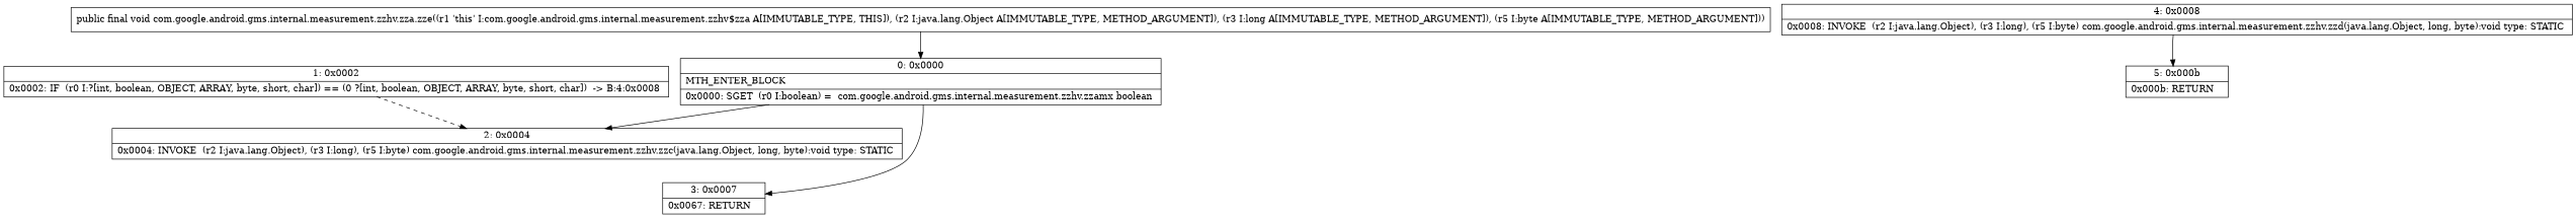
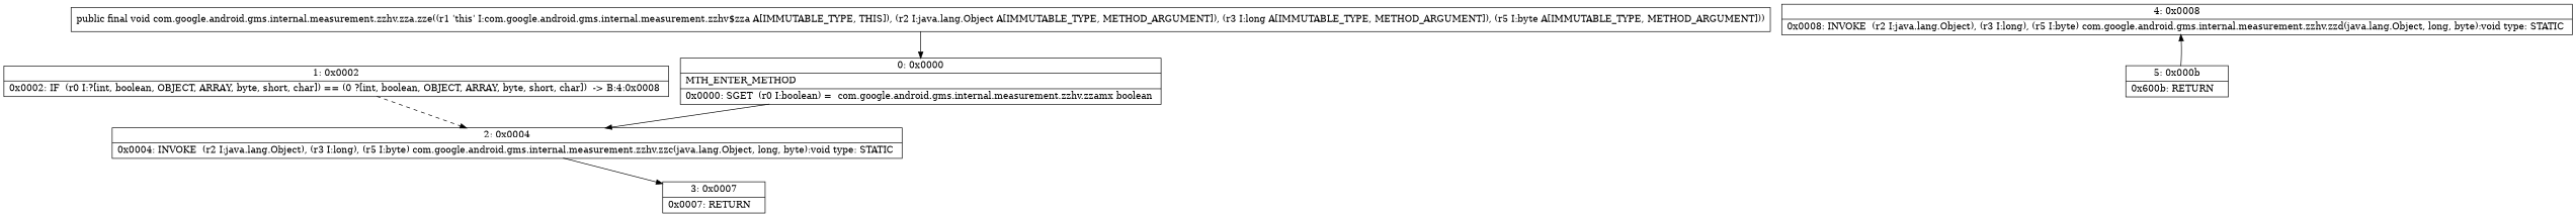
  digraph {
    node [shape=record]
-   n1 [label="{0\:\ 0x0000|MTH_ENTER_BLOCK\l|0x0000: SGET  (r0 I:boolean) =  com.google.android.gms.internal.measurement.zzhv.zzamx boolean \l}"]
+   n1 [label="{0\:\ 0x0000|MTH_ENTER_METHOD\l|0x0000: SGET  (r0 I:boolean) =  com.google.android.gms.internal.measurement.zzhv.zzamx boolean \l}"]
    n2 [label="{2\:\ 0x0004|0x0004: INVOKE  (r2 I:java.lang.Object), (r3 I:long), (r5 I:byte) com.google.android.gms.internal.measurement.zzhv.zzc(java.lang.Object, long, byte):void type: STATIC \l}"]
    n3 [label="{1\:\ 0x0002|0x0002: IF  (r0 I:?[int, boolean, OBJECT, ARRAY, byte, short, char]) == (0 ?[int, boolean, OBJECT, ARRAY, byte, short, char])  \-\> B:4:0x0008 \l}"]
-   n4 [label="{3\:\ 0x0007|0x0067: RETURN   \l}"]
+   n4 [label="{3\:\ 0x0007|0x0007: RETURN   \l}"]
    n5 [label="{4\:\ 0x0008|0x0008: INVOKE  (r2 I:java.lang.Object), (r3 I:long), (r5 I:byte) com.google.android.gms.internal.measurement.zzhv.zzd(java.lang.Object, long, byte):void type: STATIC \l}"]
-   n6 [label="{5\:\ 0x000b|0x000b: RETURN   \l}"]
+   n6 [label="{5\:\ 0x000b|0x600b: RETURN   \l}"]
    n7 [label="{public final void com.google.android.gms.internal.measurement.zzhv.zza.zze((r1 'this' I:com.google.android.gms.internal.measurement.zzhv$zza A[IMMUTABLE_TYPE, THIS]), (r2 I:java.lang.Object A[IMMUTABLE_TYPE, METHOD_ARGUMENT]), (r3 I:long A[IMMUTABLE_TYPE, METHOD_ARGUMENT]), (r5 I:byte A[IMMUTABLE_TYPE, METHOD_ARGUMENT])) }"]
    n1 -> n2
-   n1 -> n4
+   n2 -> n4
    n3 -> n2 [style=dashed]
-   n5 -> n6
+   n6 -> n5
    n7 -> n1
  }
